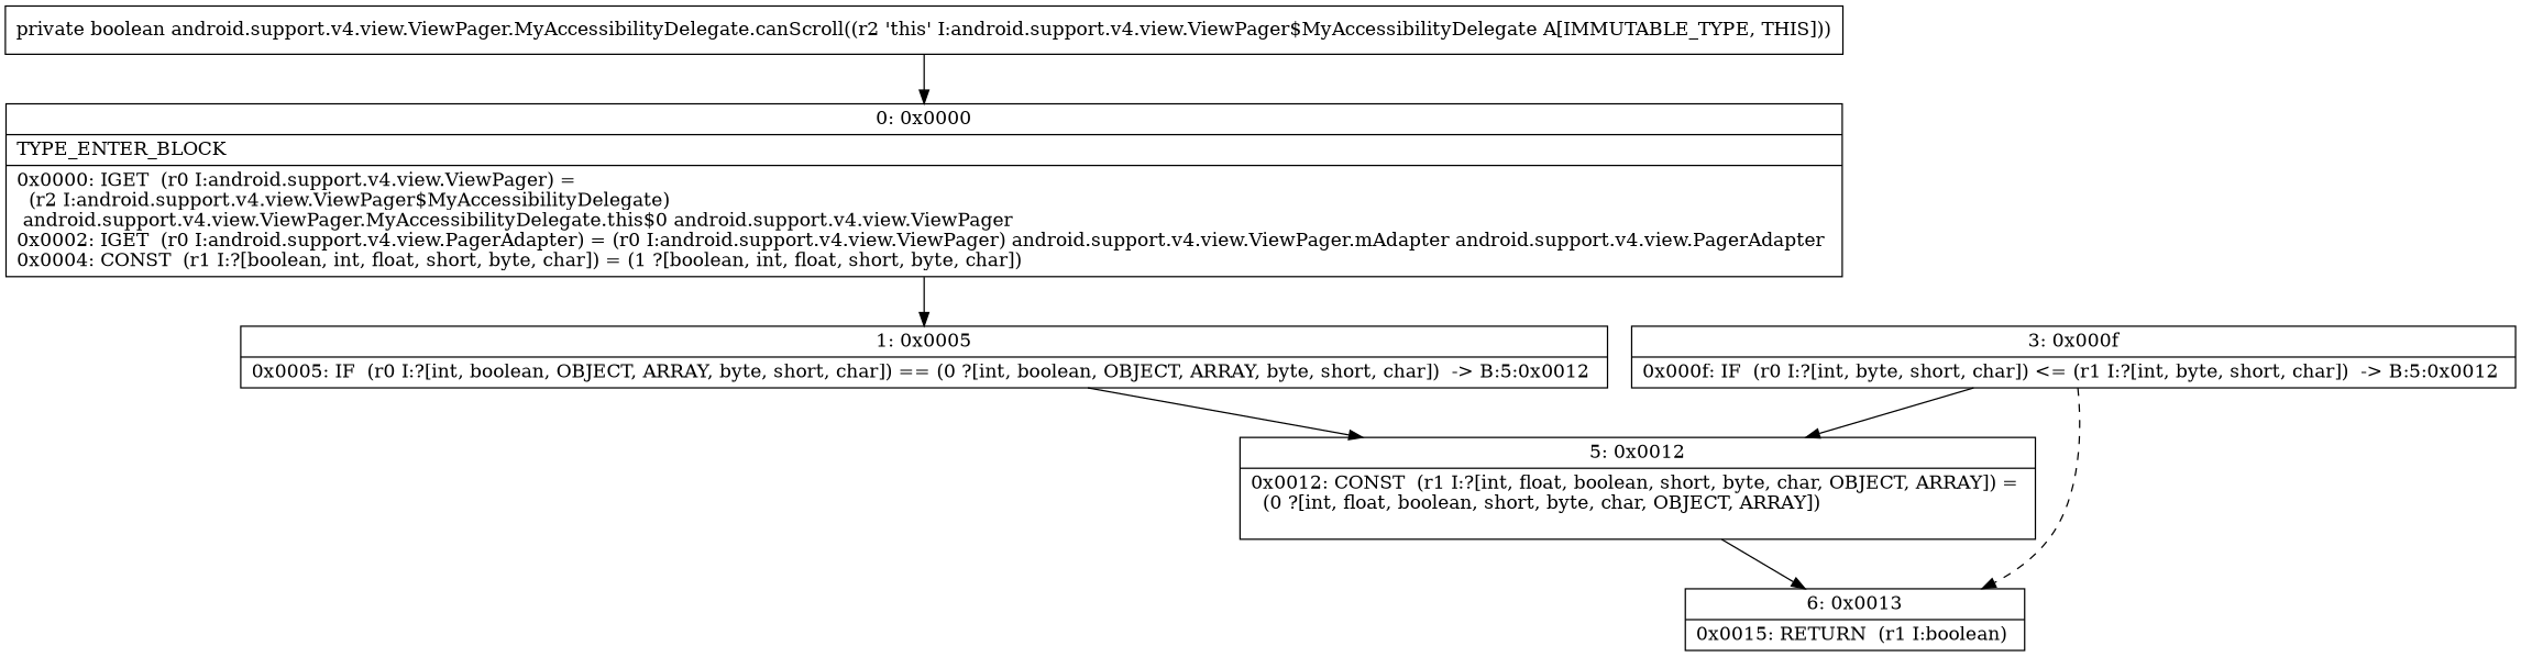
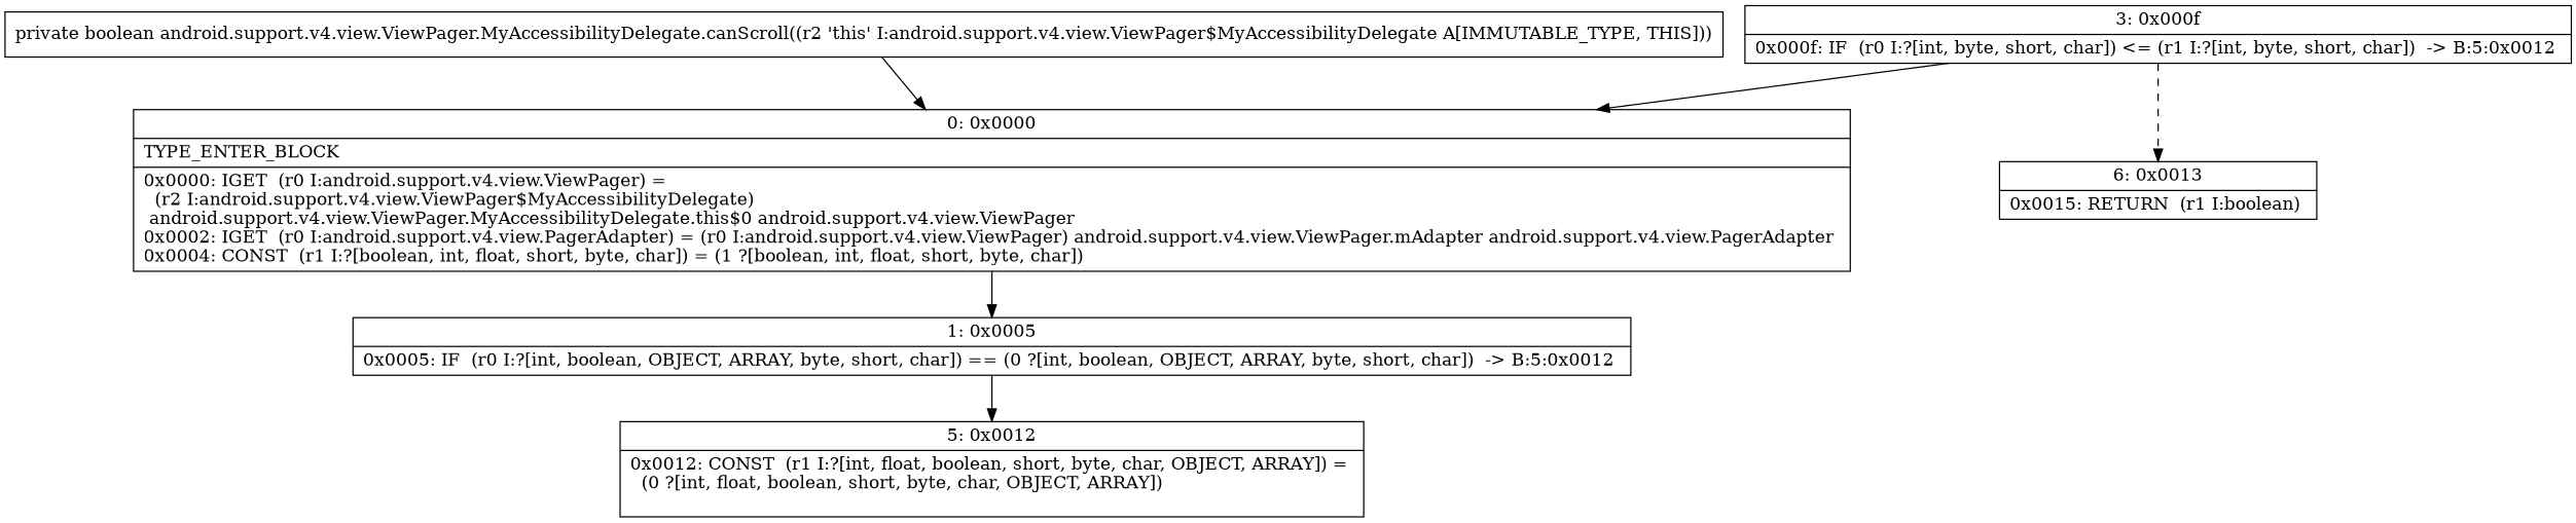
  digraph {
    fontname="DejaVu Serif"
    node [fontname="DejaVu Serif" shape=record]
    edge [fontname="DejaVu Serif"]
    n1 [label="{0\:\ 0x0000|TYPE_ENTER_BLOCK\l|0x0000: IGET  (r0 I:android.support.v4.view.ViewPager) = \l  (r2 I:android.support.v4.view.ViewPager$MyAccessibilityDelegate)\l android.support.v4.view.ViewPager.MyAccessibilityDelegate.this$0 android.support.v4.view.ViewPager \l0x0002: IGET  (r0 I:android.support.v4.view.PagerAdapter) = (r0 I:android.support.v4.view.ViewPager) android.support.v4.view.ViewPager.mAdapter android.support.v4.view.PagerAdapter \l0x0004: CONST  (r1 I:?[boolean, int, float, short, byte, char]) = (1 ?[boolean, int, float, short, byte, char]) \l}"]
    n2 [label="{1\:\ 0x0005|0x0005: IF  (r0 I:?[int, boolean, OBJECT, ARRAY, byte, short, char]) == (0 ?[int, boolean, OBJECT, ARRAY, byte, short, char])  \-\> B:5:0x0012 \l}"]
    n3 [label="{5\:\ 0x0012|0x0012: CONST  (r1 I:?[int, float, boolean, short, byte, char, OBJECT, ARRAY]) = \l  (0 ?[int, float, boolean, short, byte, char, OBJECT, ARRAY])\l \l}"]
    n4 [label="{6\:\ 0x0013|0x0015: RETURN  (r1 I:boolean) \l}"]
    n5 [label="{3\:\ 0x000f|0x000f: IF  (r0 I:?[int, byte, short, char]) \<= (r1 I:?[int, byte, short, char])  \-\> B:5:0x0012 \l}"]
    n6 [label="{private boolean android.support.v4.view.ViewPager.MyAccessibilityDelegate.canScroll((r2 'this' I:android.support.v4.view.ViewPager$MyAccessibilityDelegate A[IMMUTABLE_TYPE, THIS])) }"]
    n1 -> n2
    n2 -> n3
-   n3 -> n4
-   n5 -> n3
+   n5 -> n1
    n5 -> n4 [style=dashed]
    n6 -> n1
  }
